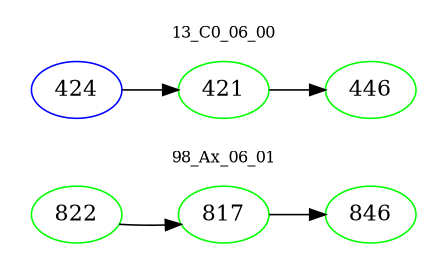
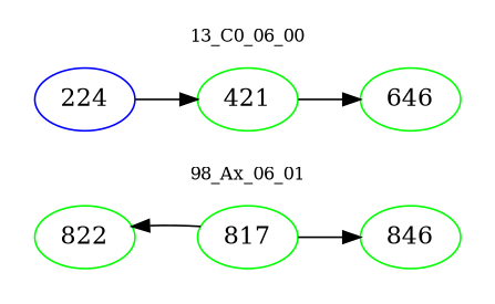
  digraph {
    rankdir=LR
    node [color=green]
    edge [color=black]
    n1 [label=822]
    n2 [label=817]
    n3 [label=846]
-   n4 [color=blue label=424]
+   n4 [color=blue label=224]
    n5 [label=421]
-   n6 [label=446]
+   n6 [label=646]
    subgraph cluster_1 {
      color=white
      fontsize=10
      label="98_Ax_06_01"
      n1
      n2
      n3
    }
    subgraph cluster_2 {
      color=white
      fontsize=10
      label="13_C0_06_00"
      n4
      n5
      n6
    }
-   n1 -> n2
+   n2 -> n1
    n2 -> n3
    n4 -> n5
    n5 -> n6
  }
